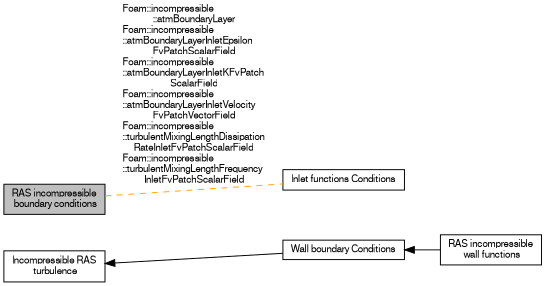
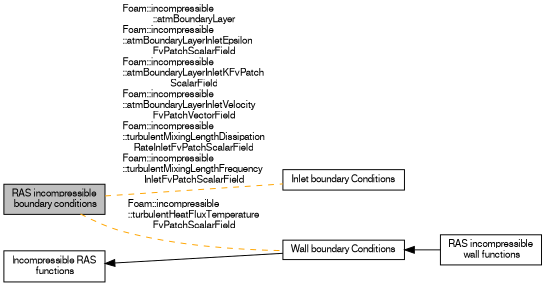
  digraph {
    rankdir=LR
    node [color=black fontname=FreeSans fontsize=10 shape=record]
    edge [dir=back fontname=FreeSans fontsize=10 labelfontname=FreeSans labelfontsize=10 shape=plaintext style=solid]
-   n1 [height=0.2 label="Inlet functions Conditions" width=0.4]
-   n2 [height=0.2 label="Incompressible RAS\l turbulence" width=0.4]
+   n1 [height=0.2 label="Inlet boundary Conditions" width=0.4]
+   n2 [height=0.2 label="Incompressible RAS\l functions" width=0.4]
    n3 [height=0.2 label="Wall boundary Conditions" width=0.4]
    n4 [fillcolor=grey75 fontcolor=black height=0.2 label="RAS incompressible\l boundary conditions" style=filled width=0.4]
    n5 [height=0.2 label="RAS incompressible\l wall functions" width=0.4]
    n2 -> n3
    n3 -> n5
    n4 -> n1 [color=orange dir=none label="Foam::incompressible\l::atmBoundaryLayer\nFoam::incompressible\l::atmBoundaryLayerInletEpsilon\lFvPatchScalarField\nFoam::incompressible\l::atmBoundaryLayerInletKFvPatch\lScalarField\nFoam::incompressible\l::atmBoundaryLayerInletVelocity\lFvPatchVectorField\nFoam::incompressible\l::turbulentMixingLengthDissipation\lRateInletFvPatchScalarField\nFoam::incompressible\l::turbulentMixingLengthFrequency\lInletFvPatchScalarField" style=dashed]
+   n4 -> n3 [color=orange dir=none label="Foam::incompressible\l::turbulentHeatFluxTemperature\lFvPatchScalarField" style=dashed]
  }
